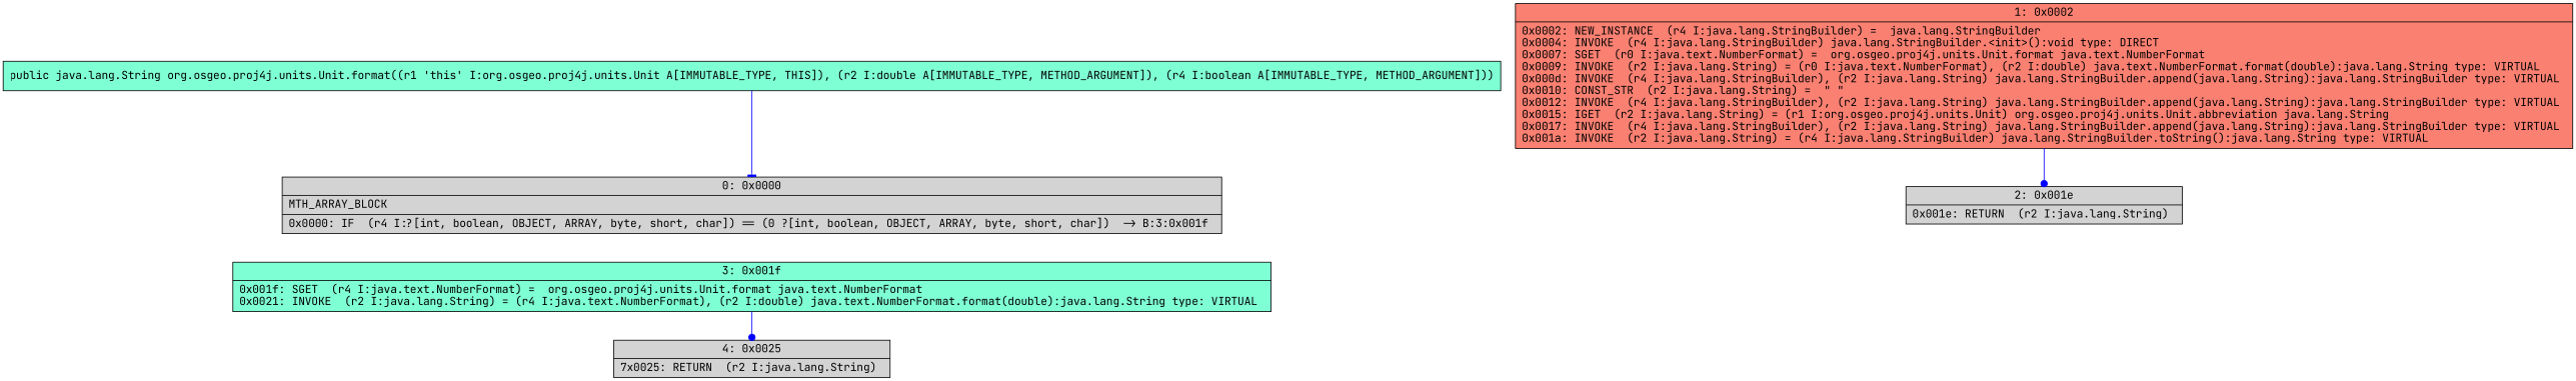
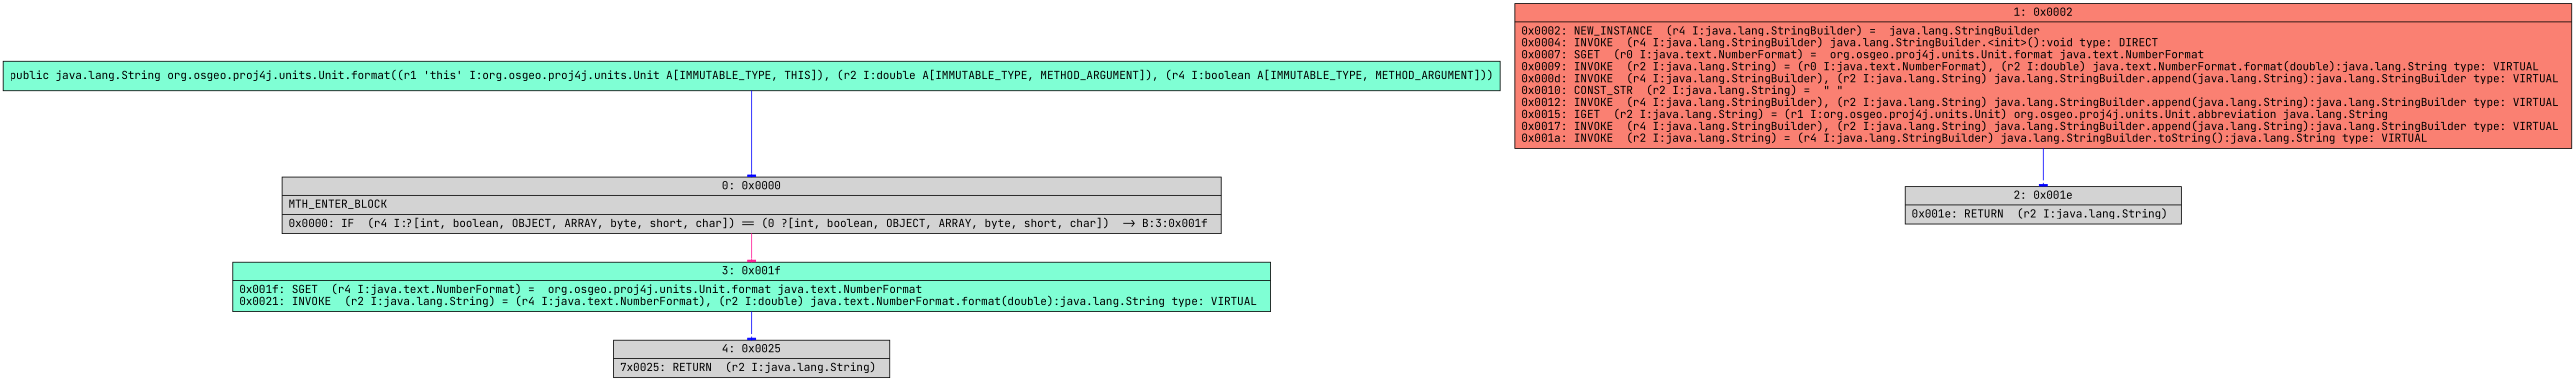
  digraph {
    fontname="JetBrains Mono"
    node [fillcolor=lightgrey fontname="JetBrains Mono" shape=record style=filled]
    edge [arrowhead=tee color=blue fontname="JetBrains Mono"]
-   n1 [label="{0\:\ 0x0000|MTH_ARRAY_BLOCK\l|0x0000: IF  (r4 I:?[int, boolean, OBJECT, ARRAY, byte, short, char]) == (0 ?[int, boolean, OBJECT, ARRAY, byte, short, char])  \-\> B:3:0x001f \l}"]
+   n1 [label="{0\:\ 0x0000|MTH_ENTER_BLOCK\l|0x0000: IF  (r4 I:?[int, boolean, OBJECT, ARRAY, byte, short, char]) == (0 ?[int, boolean, OBJECT, ARRAY, byte, short, char])  \-\> B:3:0x001f \l}"]
    n2 [fillcolor=aquamarine label="{3\:\ 0x001f|0x001f: SGET  (r4 I:java.text.NumberFormat) =  org.osgeo.proj4j.units.Unit.format java.text.NumberFormat \l0x0021: INVOKE  (r2 I:java.lang.String) = (r4 I:java.text.NumberFormat), (r2 I:double) java.text.NumberFormat.format(double):java.lang.String type: VIRTUAL \l}"]
    n3 [fillcolor=salmon label="{1\:\ 0x0002|0x0002: NEW_INSTANCE  (r4 I:java.lang.StringBuilder) =  java.lang.StringBuilder \l0x0004: INVOKE  (r4 I:java.lang.StringBuilder) java.lang.StringBuilder.\<init\>():void type: DIRECT \l0x0007: SGET  (r0 I:java.text.NumberFormat) =  org.osgeo.proj4j.units.Unit.format java.text.NumberFormat \l0x0009: INVOKE  (r2 I:java.lang.String) = (r0 I:java.text.NumberFormat), (r2 I:double) java.text.NumberFormat.format(double):java.lang.String type: VIRTUAL \l0x000d: INVOKE  (r4 I:java.lang.StringBuilder), (r2 I:java.lang.String) java.lang.StringBuilder.append(java.lang.String):java.lang.StringBuilder type: VIRTUAL \l0x0010: CONST_STR  (r2 I:java.lang.String) =  \" \" \l0x0012: INVOKE  (r4 I:java.lang.StringBuilder), (r2 I:java.lang.String) java.lang.StringBuilder.append(java.lang.String):java.lang.StringBuilder type: VIRTUAL \l0x0015: IGET  (r2 I:java.lang.String) = (r1 I:org.osgeo.proj4j.units.Unit) org.osgeo.proj4j.units.Unit.abbreviation java.lang.String \l0x0017: INVOKE  (r4 I:java.lang.StringBuilder), (r2 I:java.lang.String) java.lang.StringBuilder.append(java.lang.String):java.lang.StringBuilder type: VIRTUAL \l0x001a: INVOKE  (r2 I:java.lang.String) = (r4 I:java.lang.StringBuilder) java.lang.StringBuilder.toString():java.lang.String type: VIRTUAL \l}"]
    n4 [label="{2\:\ 0x001e|0x001e: RETURN  (r2 I:java.lang.String) \l}"]
    n5 [label="{4\:\ 0x0025|7x0025: RETURN  (r2 I:java.lang.String) \l}"]
    n6 [fillcolor=aquamarine label="{public java.lang.String org.osgeo.proj4j.units.Unit.format((r1 'this' I:org.osgeo.proj4j.units.Unit A[IMMUTABLE_TYPE, THIS]), (r2 I:double A[IMMUTABLE_TYPE, METHOD_ARGUMENT]), (r4 I:boolean A[IMMUTABLE_TYPE, METHOD_ARGUMENT])) }"]
-   n2 -> n5 [arrowhead=dot]
-   n3 -> n4 [arrowhead=dot]
+   n1 -> n2 [color=deeppink]
+   n2 -> n5
+   n3 -> n4
    n6 -> n1
  }
